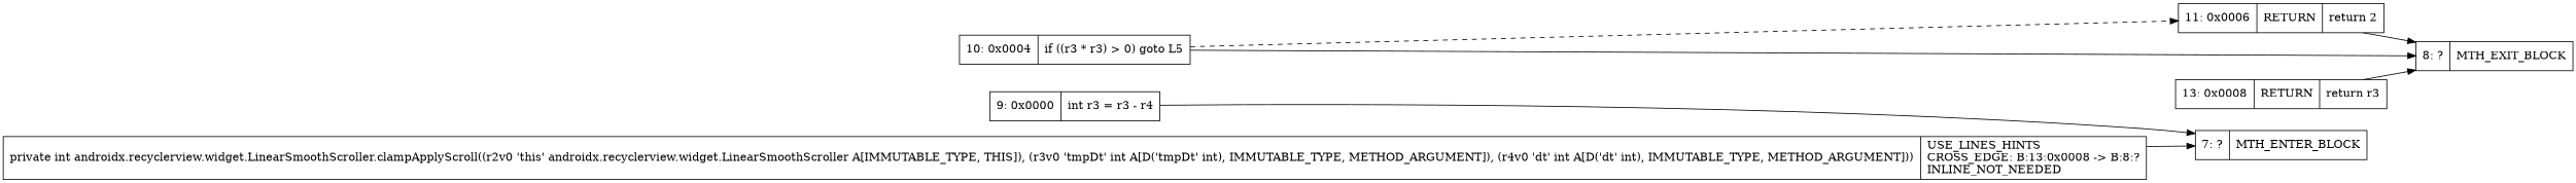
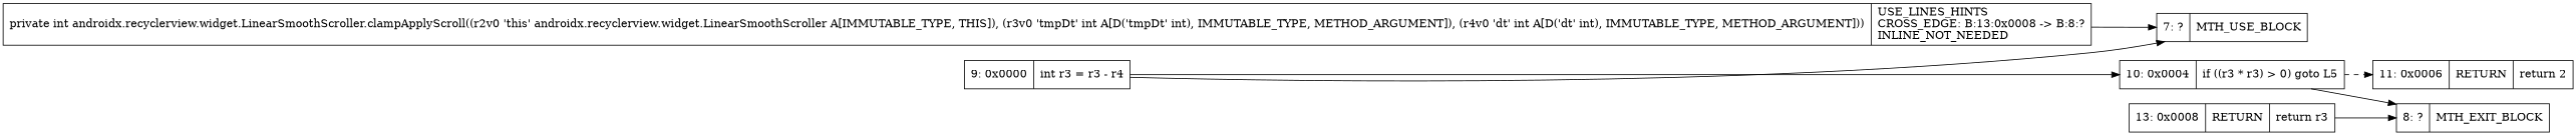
  digraph {
    rankdir=LR
    node [shape=record]
-   n1 [label="{7\:\ ?|MTH_ENTER_BLOCK\l}"]
+   n1 [label="{7\:\ ?|MTH_USE_BLOCK\l}"]
    n2 [label="{9\:\ 0x0000|int r3 = r3 \- r4\l}"]
    n3 [label="{10\:\ 0x0004|if ((r3 * r3) \> 0) goto L5\l}"]
    n4 [label="{11\:\ 0x0006|RETURN\l|return 2\l}"]
    n5 [label="{8\:\ ?|MTH_EXIT_BLOCK\l}"]
    n6 [label="{13\:\ 0x0008|RETURN\l|return r3\l}"]
    n7 [label="{private int androidx.recyclerview.widget.LinearSmoothScroller.clampApplyScroll((r2v0 'this' androidx.recyclerview.widget.LinearSmoothScroller A[IMMUTABLE_TYPE, THIS]), (r3v0 'tmpDt' int A[D('tmpDt' int), IMMUTABLE_TYPE, METHOD_ARGUMENT]), (r4v0 'dt' int A[D('dt' int), IMMUTABLE_TYPE, METHOD_ARGUMENT]))  | USE_LINES_HINTS\lCROSS_EDGE: B:13:0x0008 \-\> B:8:?\lINLINE_NOT_NEEDED\l}"]
    n2 -> n1
+   n2 -> n3
    n3 -> n4 [style=dashed]
    n3 -> n5
-   n4 -> n5
    n6 -> n5
    n7 -> n1
  }
